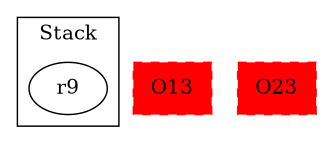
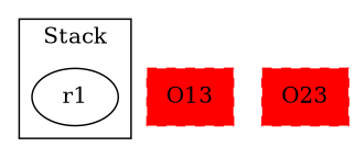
  digraph {
    rankDir=LR
    node [color=red shape=box style="filled,dashed"]
-   r1 [label=r9 color="" shape="" style=""]
+   r1 [color="" shape="" style=""]
    O13
    O23
    subgraph cluster_1 {
      label=Stack
      r1
    }
  }
